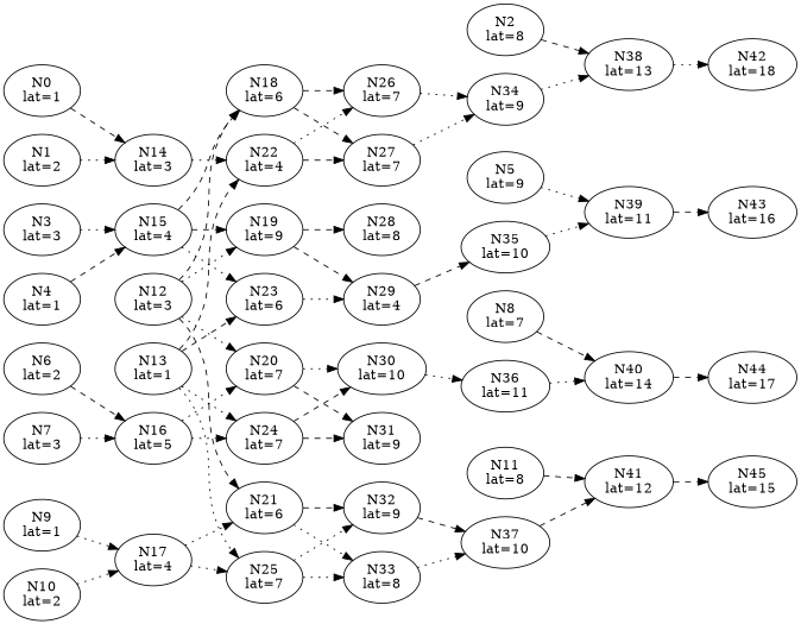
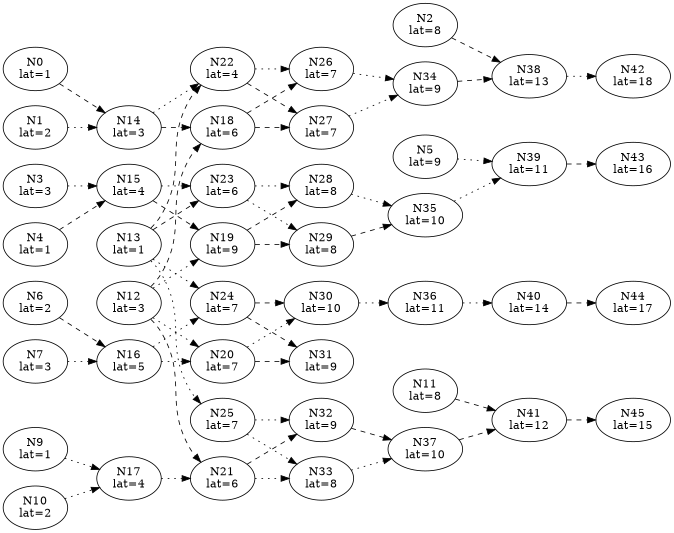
  digraph {
    rankdir=LR
    edge [style=dotted]
    N0 [label="\N\nlat=1"]
    N14 [label="\N\nlat=3"]
    N18 [label="\N\nlat=6"]
    N22 [label="\N\nlat=4"]
    N1 [label="\N\nlat=2"]
    N2 [label="\N\nlat=8"]
    N38 [label="\N\nlat=13"]
    N42 [label="\N\nlat=18"]
    N3 [label="\N\nlat=3"]
    N15 [label="\N\nlat=4"]
    N19 [label="\N\nlat=9"]
    N23 [label="\N\nlat=6"]
    N4 [label="\N\nlat=1"]
    N5 [label="\N\nlat=9"]
    N39 [label="\N\nlat=11"]
    N43 [label="\N\nlat=16"]
    N6 [label="\N\nlat=2"]
    N16 [label="\N\nlat=5"]
    N20 [label="\N\nlat=7"]
    N24 [label="\N\nlat=7"]
    N7 [label="\N\nlat=3"]
-   N8 [label="\N\nlat=7"]
    N40 [label="\N\nlat=14"]
    N44 [label="\N\nlat=17"]
    N9 [label="\N\nlat=1"]
    N17 [label="\N\nlat=4"]
    N21 [label="\N\nlat=6"]
    N25 [label="\N\nlat=7"]
    N10 [label="\N\nlat=2"]
    N11 [label="\N\nlat=8"]
    N41 [label="\N\nlat=12"]
    N45 [label="\N\nlat=15"]
    N12 [label="\N\nlat=3"]
    N26 [label="\N\nlat=7"]
    N27 [label="\N\nlat=7"]
    N28 [label="\N\nlat=8"]
-   N29 [label="\N\nlat=4"]
+   N29 [label="\N\nlat=8"]
    N30 [label="\N\nlat=10"]
    N31 [label="\N\nlat=9"]
    N32 [label="\N\nlat=9"]
    N33 [label="\N\nlat=8"]
    N13 [label="\N\nlat=1"]
    N34 [label="\N\nlat=9"]
    N35 [label="\N\nlat=10"]
    N36 [label="\N\nlat=11"]
    N37 [label="\N\nlat=10"]
    N0 -> N14 [style=dashed]
-   N15 -> N18 [style=dashed]
+   N14 -> N18 [style=dashed]
    N14 -> N22
    N18 -> N26 [style=dashed]
    N18 -> N27 [style=dashed]
    N22 -> N26
    N22 -> N27 [style=dashed]
    N1 -> N14
    N2 -> N38 [style=dashed]
    N38 -> N42
    N3 -> N15
    N15 -> N19 [style=dashed]
    N15 -> N23
    N19 -> N28 [style=dashed]
    N19 -> N29 [style=dashed]
+   N23 -> N28
    N23 -> N29
    N4 -> N15 [style=dashed]
    N5 -> N39
    N39 -> N43 [style=dashed]
    N6 -> N16 [style=dashed]
    N16 -> N20
    N16 -> N24
    N20 -> N30
    N20 -> N31 [style=dashed]
    N24 -> N30 [style=dashed]
    N24 -> N31 [style=dashed]
    N7 -> N16
-   N8 -> N40 [style=dashed]
    N40 -> N44 [style=dashed]
    N9 -> N17
    N17 -> N21
-   N17 -> N25
    N21 -> N32 [style=dashed]
    N21 -> N33
    N25 -> N32
    N25 -> N33
    N10 -> N17
    N11 -> N41 [style=dashed]
    N41 -> N45 [style=dashed]
    N12 -> N18 [style=dashed]
    N12 -> N19
    N12 -> N20
    N12 -> N21 [style=dashed]
    N26 -> N34
    N27 -> N34
+   N28 -> N35
    N29 -> N35 [style=dashed]
    N30 -> N36
    N32 -> N37 [style=dashed]
    N33 -> N37
    N13 -> N22 [style=dashed]
    N13 -> N23 [style=dashed]
    N13 -> N24
    N13 -> N25
-   N34 -> N38
+   N34 -> N38 [style=dashed]
    N35 -> N39
    N36 -> N40
    N37 -> N41 [style=dashed]
  }
